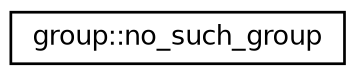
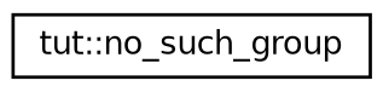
  digraph {
    rankdir=LR
    fontname="DejaVu Sans"
-   n1 [color=black fillcolor=white fontname="DejaVu Sans" fontsize=10 height=0.2 label="group::no_such_group" shape=record style=filled width=0.4]
+   n1 [color=black fillcolor=white fontname="DejaVu Sans" fontsize=10 height=0.2 label="tut::no_such_group" shape=record style=filled width=0.4]
  }
